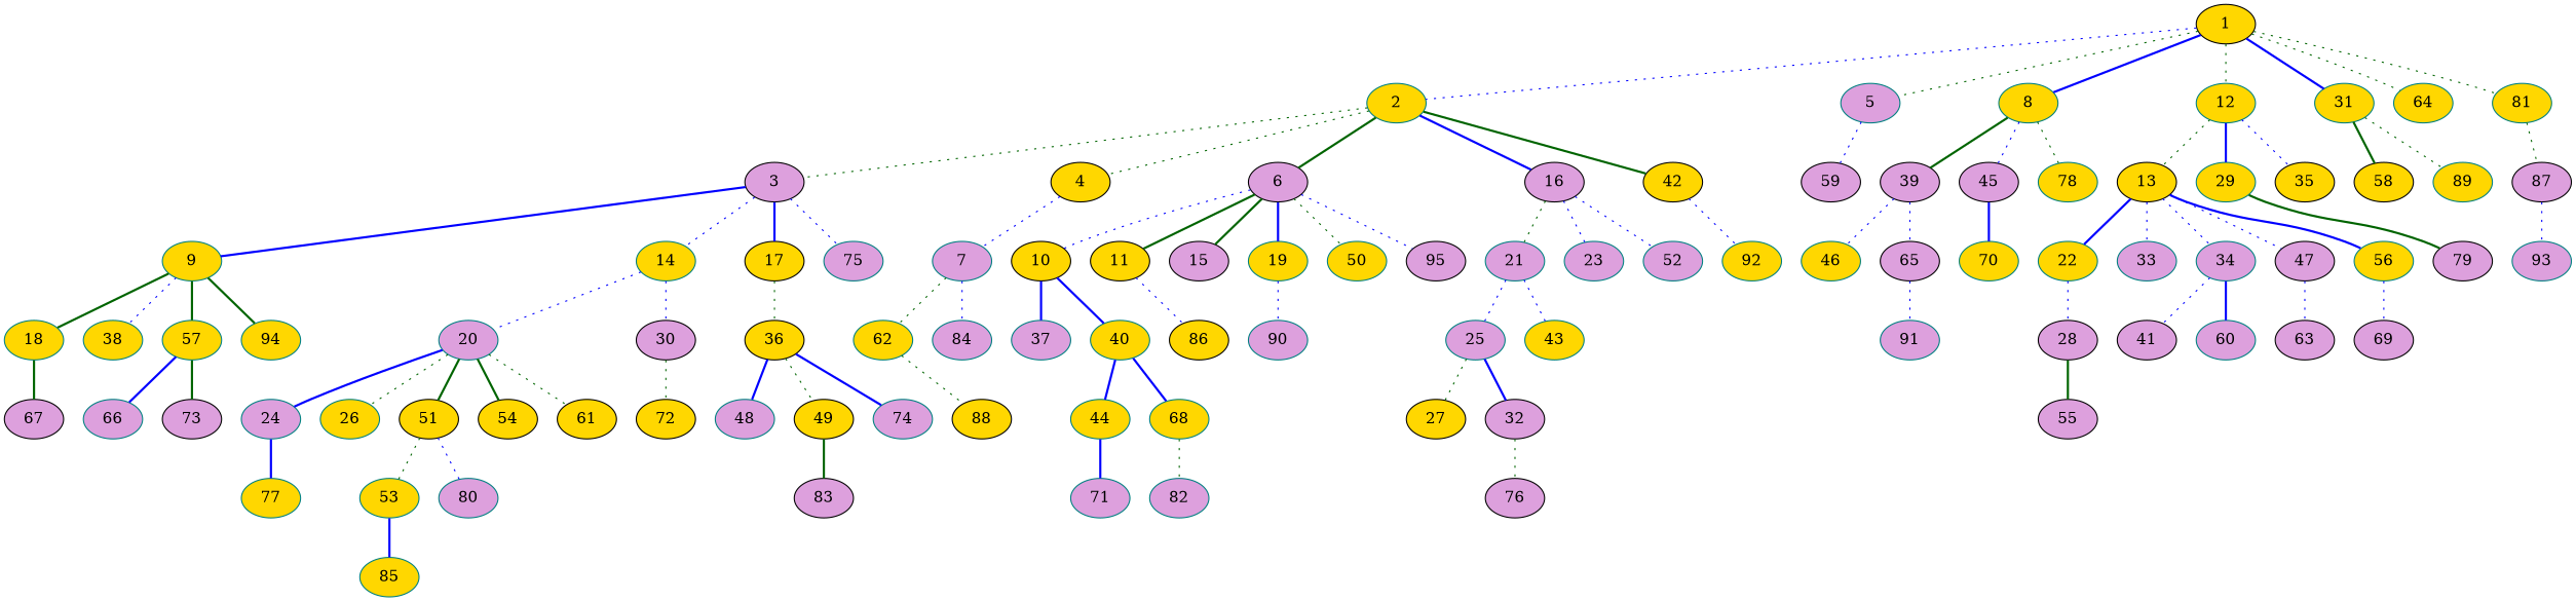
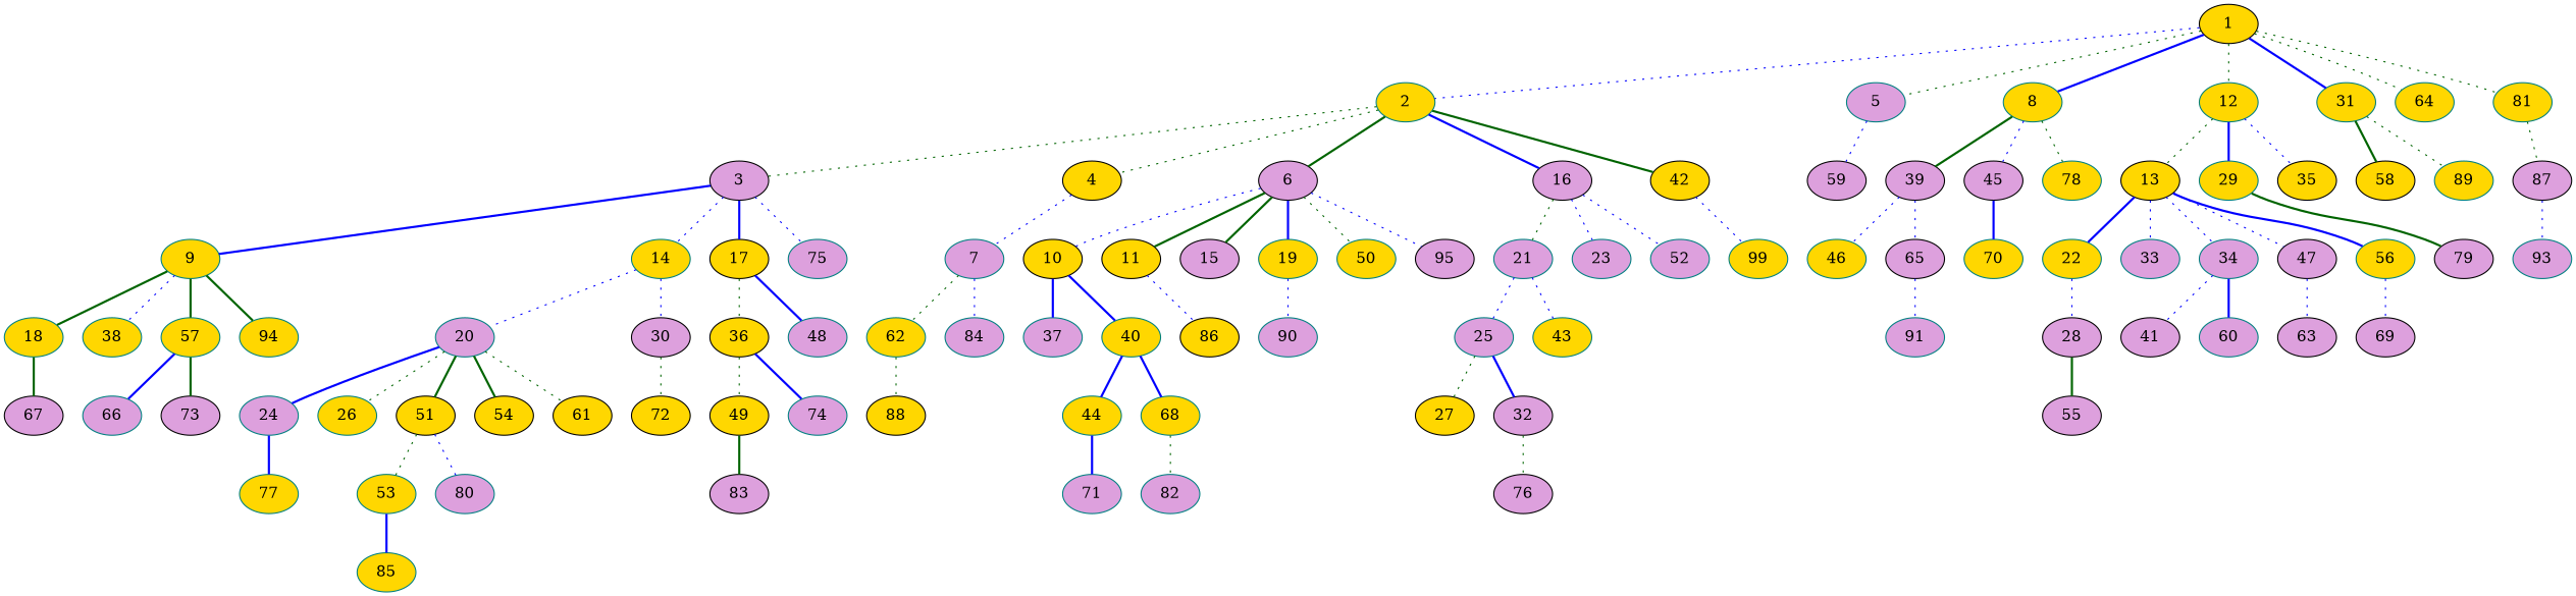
  graph {
    node [color=teal fillcolor=gold style=filled]
    edge [color=blue style=dotted]
    1 [color=black]
    2
    5 [fillcolor=plum]
    8
    12
    31
    64
    81
    3 [color=black fillcolor=plum]
    4 [color=black]
    6 [color=black fillcolor=plum]
    16 [color=black fillcolor=plum]
    42 [color=black]
    59 [color=black fillcolor=plum]
    39 [color=black fillcolor=plum]
    45 [color=black fillcolor=plum]
    78
    13 [color=black]
    29
    35 [color=black]
    58 [color=black]
    89
    87 [color=black fillcolor=plum]
    9
    14
    17 [color=black]
    75 [fillcolor=plum]
    7 [fillcolor=plum]
    10 [color=black]
    11 [color=black]
    15 [color=black fillcolor=plum]
    19
    50
    95 [color=black fillcolor=plum]
    21 [fillcolor=plum]
    23 [fillcolor=plum]
    52 [fillcolor=plum]
-   92
+   92 [label=99]
    18
    38
    57
    94
    20 [fillcolor=plum]
    30 [color=black fillcolor=plum]
    36 [color=black]
    62
    84 [fillcolor=plum]
    37 [fillcolor=plum]
    40
    86 [color=black]
    90 [fillcolor=plum]
    88 [color=black]
    46
    65 [color=black fillcolor=plum]
    70
    67 [color=black fillcolor=plum]
    66 [fillcolor=plum]
    73 [color=black fillcolor=plum]
    44
    68
    22
    33 [fillcolor=plum]
    34 [fillcolor=plum]
    47 [color=black fillcolor=plum]
    56
    79 [color=black fillcolor=plum]
    28 [color=black fillcolor=plum]
    41 [color=black fillcolor=plum]
    60 [fillcolor=plum]
    63 [color=black fillcolor=plum]
    69 [color=black fillcolor=plum]
    24 [fillcolor=plum]
    26
    51 [color=black]
    54 [color=black]
    61 [color=black]
    72 [color=black]
    25 [fillcolor=plum]
    43
    48 [fillcolor=plum]
    49 [color=black]
    74 [fillcolor=plum]
    77
    53
    80 [fillcolor=plum]
    27 [color=black]
    32 [color=black fillcolor=plum]
    55 [color=black fillcolor=plum]
    76 [color=black fillcolor=plum]
    83 [color=black fillcolor=plum]
    71 [fillcolor=plum]
    91 [fillcolor=plum]
    82 [fillcolor=plum]
    85
    93 [fillcolor=plum]
    1 -- 2
    1 -- 5 [color=darkgreen]
    1 -- 8 [style=bold]
    1 -- 12 [color=darkgreen]
    1 -- 31 [style=bold]
    1 -- 64 [color=darkgreen]
    1 -- 81 [color=darkgreen]
    2 -- 3 [color=darkgreen]
    2 -- 4 [color=darkgreen]
    2 -- 6 [color=darkgreen style=bold]
    2 -- 16 [style=bold]
    2 -- 42 [color=darkgreen style=bold]
    5 -- 59
    8 -- 39 [color=darkgreen style=bold]
    8 -- 45
    8 -- 78 [color=darkgreen]
    12 -- 13 [color=darkgreen]
    12 -- 29 [style=bold]
    12 -- 35
    31 -- 58 [color=darkgreen style=bold]
    31 -- 89 [color=darkgreen]
    81 -- 87 [color=darkgreen]
    3 -- 9 [style=bold]
    3 -- 14
    3 -- 17 [style=bold]
    3 -- 75
    4 -- 7
    6 -- 10
    6 -- 11 [color=darkgreen style=bold]
    6 -- 15 [color=darkgreen style=bold]
    6 -- 19 [style=bold]
    6 -- 50 [color=darkgreen]
    6 -- 95
    16 -- 21 [color=darkgreen]
    16 -- 23
    16 -- 52
    42 -- 92
    39 -- 46
    39 -- 65
    45 -- 70 [style=bold]
    13 -- 22 [style=bold]
    13 -- 33
    13 -- 34
    13 -- 47
    13 -- 56 [style=bold]
    29 -- 79 [color=darkgreen style=bold]
    87 -- 93
    9 -- 18 [color=darkgreen style=bold]
    9 -- 38
    9 -- 57 [color=darkgreen style=bold]
    9 -- 94 [color=darkgreen style=bold]
    14 -- 20
    14 -- 30
    17 -- 36 [color=darkgreen]
    7 -- 62 [color=darkgreen]
    7 -- 84
    10 -- 37 [style=bold]
    10 -- 40 [style=bold]
    11 -- 86
    19 -- 90
    21 -- 25
    21 -- 43
    18 -- 67 [color=darkgreen style=bold]
    57 -- 66 [style=bold]
    57 -- 73 [color=darkgreen style=bold]
    20 -- 24 [style=bold]
    20 -- 26 [color=darkgreen]
    20 -- 51 [color=darkgreen style=bold]
    20 -- 54 [color=darkgreen style=bold]
    20 -- 61 [color=darkgreen]
    30 -- 72 [color=darkgreen]
-   36 -- 48 [style=bold]
+   17 -- 48 [style=bold]
    36 -- 49 [color=darkgreen]
    36 -- 74 [style=bold]
    62 -- 88 [color=darkgreen]
    40 -- 44 [style=bold]
    40 -- 68 [style=bold]
    65 -- 91
    44 -- 71 [style=bold]
    68 -- 82 [color=darkgreen]
    22 -- 28
    34 -- 41
    34 -- 60 [style=bold]
    47 -- 63
    56 -- 69
    28 -- 55 [color=darkgreen style=bold]
    24 -- 77 [style=bold]
    51 -- 53 [color=darkgreen]
    51 -- 80
    25 -- 27 [color=darkgreen]
    25 -- 32 [style=bold]
    49 -- 83 [color=darkgreen style=bold]
    53 -- 85 [style=bold]
    32 -- 76 [color=darkgreen]
  }
